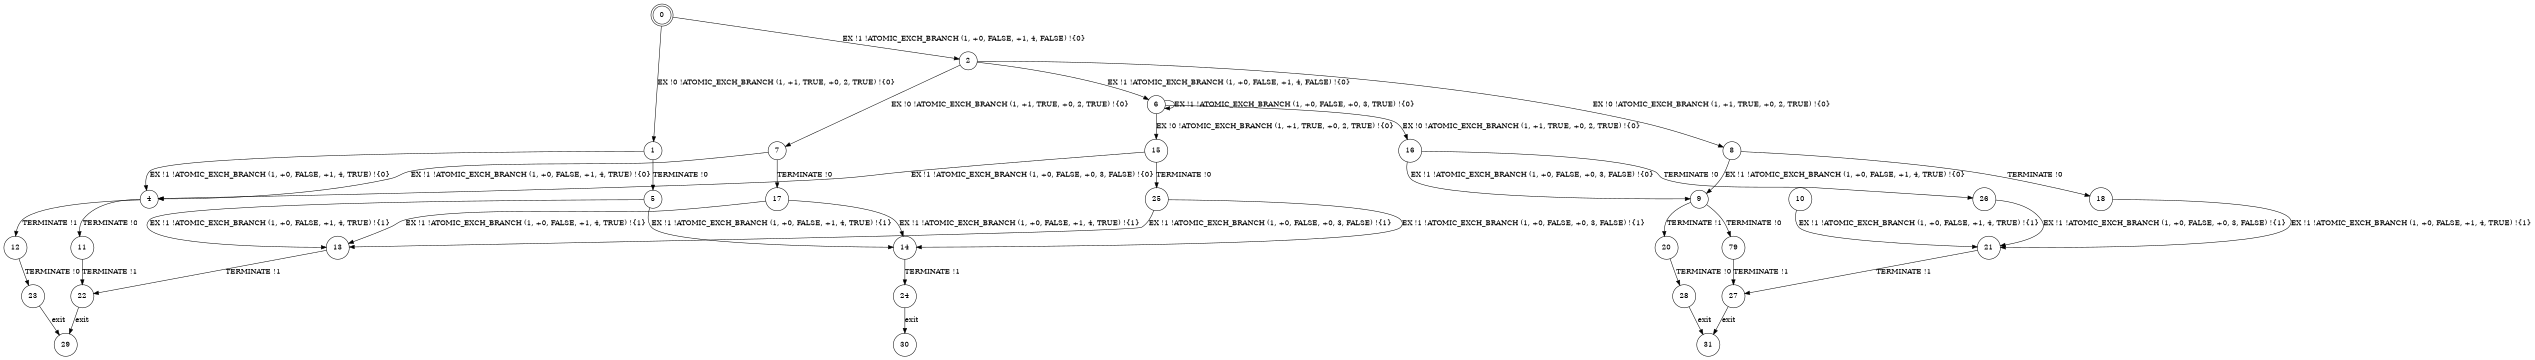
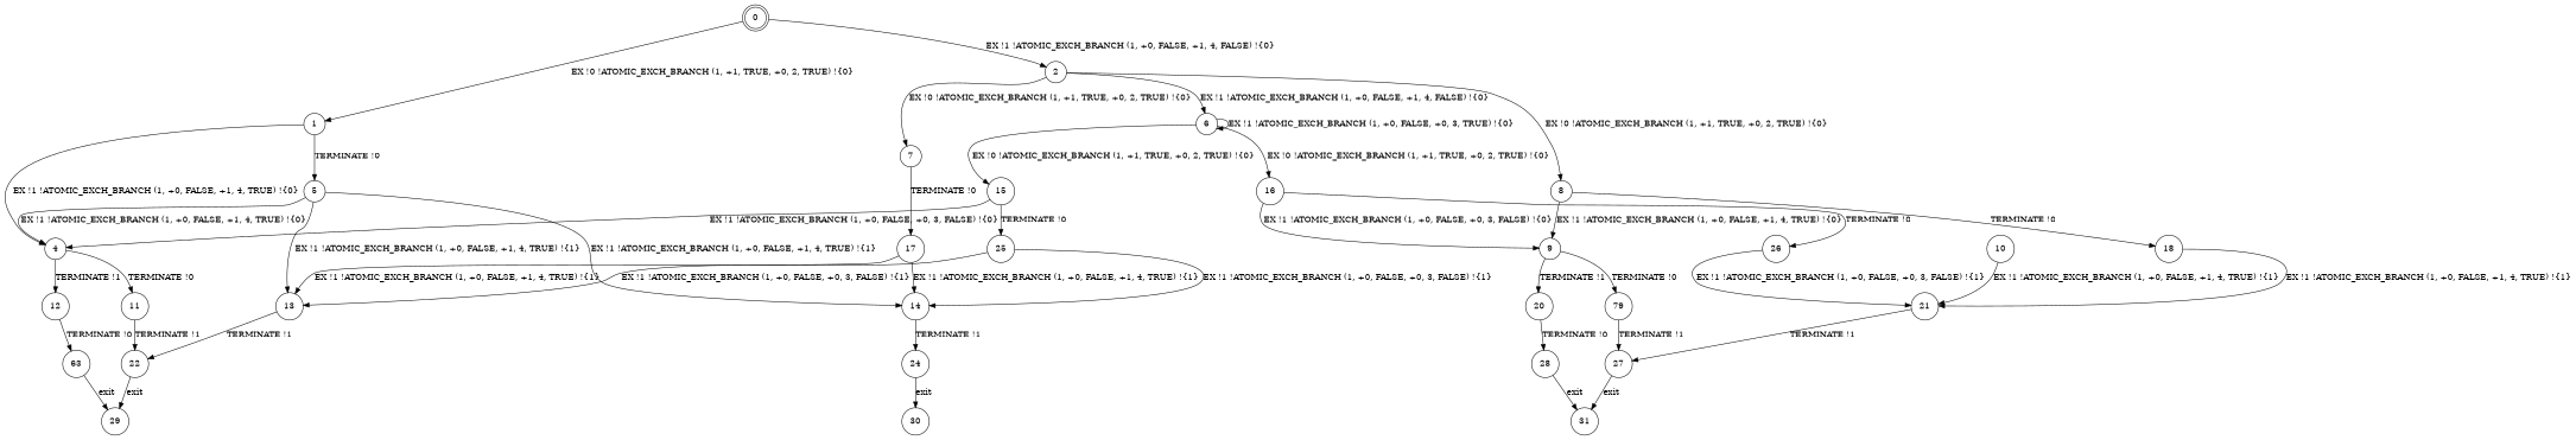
  digraph {
    node [shape=circle]
    0 [peripheries=2]
    1
    2
    4
    5
    6
    7
    8
    11
    12
    13
    14
    15
    16
    17
    9
    18
    n18 [label=79]
    20
    10
    21
    22
-   23
+   23 [label=63]
    24
    25
    26
    27
    28
    29
    30
    31
    0 -> 1 [label="EX !0 !ATOMIC_EXCH_BRANCH (1, +1, TRUE, +0, 2, TRUE) !{0}"]
    0 -> 2 [label="EX !1 !ATOMIC_EXCH_BRANCH (1, +0, FALSE, +1, 4, FALSE) !{0}"]
    1 -> 4 [label="EX !1 !ATOMIC_EXCH_BRANCH (1, +0, FALSE, +1, 4, TRUE) !{0}"]
    1 -> 5 [label="TERMINATE !0"]
    2 -> 6 [label="EX !1 !ATOMIC_EXCH_BRANCH (1, +0, FALSE, +1, 4, FALSE) !{0}"]
    2 -> 7 [label="EX !0 !ATOMIC_EXCH_BRANCH (1, +1, TRUE, +0, 2, TRUE) !{0}"]
    2 -> 8 [label="EX !0 !ATOMIC_EXCH_BRANCH (1, +1, TRUE, +0, 2, TRUE) !{0}"]
    4 -> 11 [label="TERMINATE !0"]
    4 -> 12 [label="TERMINATE !1"]
    5 -> 13 [label="EX !1 !ATOMIC_EXCH_BRANCH (1, +0, FALSE, +1, 4, TRUE) !{1}"]
    5 -> 14 [label="EX !1 !ATOMIC_EXCH_BRANCH (1, +0, FALSE, +1, 4, TRUE) !{1}"]
    6 -> 6 [label="EX !1 !ATOMIC_EXCH_BRANCH (1, +0, FALSE, +0, 3, TRUE) !{0}"]
    6 -> 15 [label="EX !0 !ATOMIC_EXCH_BRANCH (1, +1, TRUE, +0, 2, TRUE) !{0}"]
    6 -> 16 [label="EX !0 !ATOMIC_EXCH_BRANCH (1, +1, TRUE, +0, 2, TRUE) !{0}"]
-   7 -> 4 [label="EX !1 !ATOMIC_EXCH_BRANCH (1, +0, FALSE, +1, 4, TRUE) !{0}"]
+   5 -> 4 [label="EX !1 !ATOMIC_EXCH_BRANCH (1, +0, FALSE, +1, 4, TRUE) !{0}"]
    7 -> 17 [label="TERMINATE !0"]
    8 -> 9 [label="EX !1 !ATOMIC_EXCH_BRANCH (1, +0, FALSE, +1, 4, TRUE) !{0}"]
    8 -> 18 [label="TERMINATE !0"]
    11 -> 22 [label="TERMINATE !1"]
    12 -> 23 [label="TERMINATE !0"]
    13 -> 22 [label="TERMINATE !1"]
    14 -> 24 [label="TERMINATE !1"]
    15 -> 4 [label="EX !1 !ATOMIC_EXCH_BRANCH (1, +0, FALSE, +0, 3, FALSE) !{0}"]
    15 -> 25 [label="TERMINATE !0"]
    16 -> 9 [label="EX !1 !ATOMIC_EXCH_BRANCH (1, +0, FALSE, +0, 3, FALSE) !{0}"]
    16 -> 26 [label="TERMINATE !0"]
    17 -> 13 [label="EX !1 !ATOMIC_EXCH_BRANCH (1, +0, FALSE, +1, 4, TRUE) !{1}"]
    17 -> 14 [label="EX !1 !ATOMIC_EXCH_BRANCH (1, +0, FALSE, +1, 4, TRUE) !{1}"]
    9 -> n18 [label="TERMINATE !0"]
    9 -> 20 [label="TERMINATE !1"]
    18 -> 21 [label="EX !1 !ATOMIC_EXCH_BRANCH (1, +0, FALSE, +1, 4, TRUE) !{1}"]
    n18 -> 27 [label="TERMINATE !1"]
    20 -> 28 [label="TERMINATE !0"]
    10 -> 21 [label="EX !1 !ATOMIC_EXCH_BRANCH (1, +0, FALSE, +1, 4, TRUE) !{1}"]
    21 -> 27 [label="TERMINATE !1"]
    22 -> 29 [label=exit]
    23 -> 29 [label=exit]
    24 -> 30 [label=exit]
    25 -> 13 [label="EX !1 !ATOMIC_EXCH_BRANCH (1, +0, FALSE, +0, 3, FALSE) !{1}"]
    25 -> 14 [label="EX !1 !ATOMIC_EXCH_BRANCH (1, +0, FALSE, +0, 3, FALSE) !{1}"]
    26 -> 21 [label="EX !1 !ATOMIC_EXCH_BRANCH (1, +0, FALSE, +0, 3, FALSE) !{1}"]
    27 -> 31 [label=exit]
    28 -> 31 [label=exit]
  }
